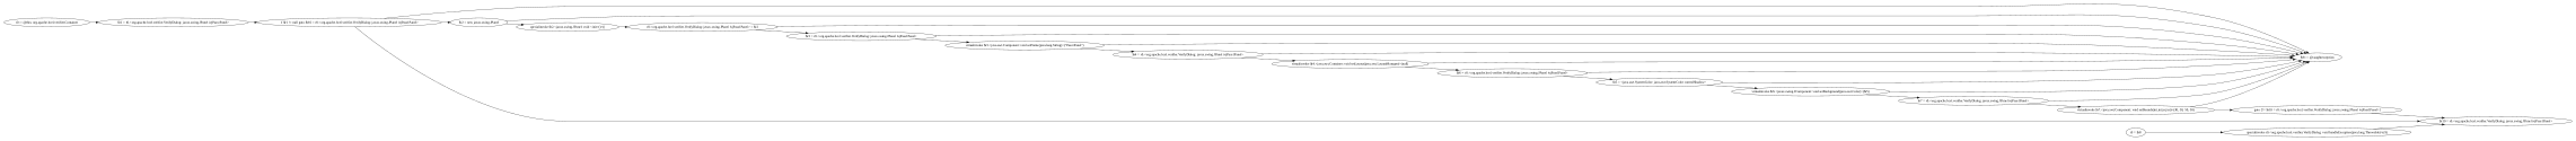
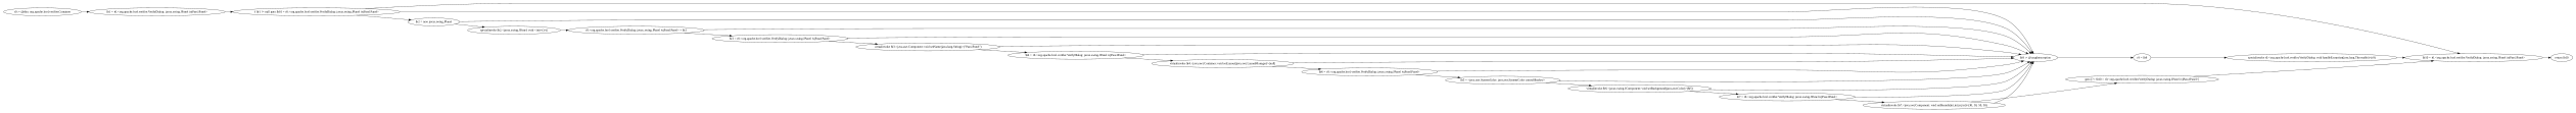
  digraph {
    fontname="Liberation Serif"
    rankdir=LR
    node [fontname="Liberation Serif"]
    edge [fontname="Liberation Serif"]
    n1 [label="r0 := @this: org.apache.bcel.verifier.Container"]
    "$r1 = r0.<org.apache.bcel.verifier.VerifyDialog: javax.swing.JPanel ivjPass1Panel>"
    "if $r1 != null goto $r10 = r0.<org.apache.bcel.verifier.VerifyDialog: javax.swing.JPanel ivjPass1Panel>"
    "$r2 = new javax.swing.JPanel"
    "$r8 := @caughtexception"
    "$r10 = r0.<org.apache.bcel.verifier.VerifyDialog: javax.swing.JPanel ivjPass1Panel>"
    "specialinvoke $r2.<javax.swing.JPanel: void <init>()>()"
    "r9 = $r8"
+   "return $r10"
    "r0.<org.apache.bcel.verifier.VerifyDialog: javax.swing.JPanel ivjPass1Panel> = $r2"
    "$r3 = r0.<org.apache.bcel.verifier.VerifyDialog: javax.swing.JPanel ivjPass1Panel>"
    "virtualinvoke $r3.<java.awt.Component: void setName(java.lang.String)>(\"Pass1Panel\")"
    "$r4 = r0.<org.apache.bcel.verifier.VerifyDialog: javax.swing.JPanel ivjPass1Panel>"
    "virtualinvoke $r4.<java.awt.Container: void setLayout(java.awt.LayoutManager)>(null)"
    "$r6 = r0.<org.apache.bcel.verifier.VerifyDialog: javax.swing.JPanel ivjPass1Panel>"
    "$r5 = <java.awt.SystemColor: java.awt.SystemColor controlShadow>"
    "virtualinvoke $r6.<javax.swing.JComponent: void setBackground(java.awt.Color)>($r5)"
    "$r7 = r0.<org.apache.bcel.verifier.VerifyDialog: javax.swing.JPanel ivjPass1Panel>"
    "virtualinvoke $r7.<java.awt.Component: void setBounds(int,int,int,int)>(30, 30, 50, 50)"
    "goto [?= $r10 = r0.<org.apache.bcel.verifier.VerifyDialog: javax.swing.JPanel ivjPass1Panel>]"
    "specialinvoke r0.<org.apache.bcel.verifier.VerifyDialog: void handleException(java.lang.Throwable)>(r9)"
    n1 -> "$r1 = r0.<org.apache.bcel.verifier.VerifyDialog: javax.swing.JPanel ivjPass1Panel>"
    "$r1 = r0.<org.apache.bcel.verifier.VerifyDialog: javax.swing.JPanel ivjPass1Panel>" -> "if $r1 != null goto $r10 = r0.<org.apache.bcel.verifier.VerifyDialog: javax.swing.JPanel ivjPass1Panel>"
    "if $r1 != null goto $r10 = r0.<org.apache.bcel.verifier.VerifyDialog: javax.swing.JPanel ivjPass1Panel>" -> "$r2 = new javax.swing.JPanel"
    "if $r1 != null goto $r10 = r0.<org.apache.bcel.verifier.VerifyDialog: javax.swing.JPanel ivjPass1Panel>" -> "$r8 := @caughtexception"
    "if $r1 != null goto $r10 = r0.<org.apache.bcel.verifier.VerifyDialog: javax.swing.JPanel ivjPass1Panel>" -> "$r10 = r0.<org.apache.bcel.verifier.VerifyDialog: javax.swing.JPanel ivjPass1Panel>"
    "$r2 = new javax.swing.JPanel" -> "$r8 := @caughtexception"
    "$r2 = new javax.swing.JPanel" -> "specialinvoke $r2.<javax.swing.JPanel: void <init>()>()"
+   "$r8 := @caughtexception" -> "r9 = $r8"
+   "$r10 = r0.<org.apache.bcel.verifier.VerifyDialog: javax.swing.JPanel ivjPass1Panel>" -> "return $r10"
    "specialinvoke $r2.<javax.swing.JPanel: void <init>()>()" -> "r0.<org.apache.bcel.verifier.VerifyDialog: javax.swing.JPanel ivjPass1Panel> = $r2"
    "r9 = $r8" -> "specialinvoke r0.<org.apache.bcel.verifier.VerifyDialog: void handleException(java.lang.Throwable)>(r9)"
    "r0.<org.apache.bcel.verifier.VerifyDialog: javax.swing.JPanel ivjPass1Panel> = $r2" -> "$r8 := @caughtexception"
    "r0.<org.apache.bcel.verifier.VerifyDialog: javax.swing.JPanel ivjPass1Panel> = $r2" -> "$r3 = r0.<org.apache.bcel.verifier.VerifyDialog: javax.swing.JPanel ivjPass1Panel>"
    "$r3 = r0.<org.apache.bcel.verifier.VerifyDialog: javax.swing.JPanel ivjPass1Panel>" -> "$r8 := @caughtexception"
    "$r3 = r0.<org.apache.bcel.verifier.VerifyDialog: javax.swing.JPanel ivjPass1Panel>" -> "virtualinvoke $r3.<java.awt.Component: void setName(java.lang.String)>(\"Pass1Panel\")"
    "virtualinvoke $r3.<java.awt.Component: void setName(java.lang.String)>(\"Pass1Panel\")" -> "$r8 := @caughtexception"
    "virtualinvoke $r3.<java.awt.Component: void setName(java.lang.String)>(\"Pass1Panel\")" -> "$r4 = r0.<org.apache.bcel.verifier.VerifyDialog: javax.swing.JPanel ivjPass1Panel>"
    "$r4 = r0.<org.apache.bcel.verifier.VerifyDialog: javax.swing.JPanel ivjPass1Panel>" -> "$r8 := @caughtexception"
    "$r4 = r0.<org.apache.bcel.verifier.VerifyDialog: javax.swing.JPanel ivjPass1Panel>" -> "virtualinvoke $r4.<java.awt.Container: void setLayout(java.awt.LayoutManager)>(null)"
    "virtualinvoke $r4.<java.awt.Container: void setLayout(java.awt.LayoutManager)>(null)" -> "$r8 := @caughtexception"
    "virtualinvoke $r4.<java.awt.Container: void setLayout(java.awt.LayoutManager)>(null)" -> "$r6 = r0.<org.apache.bcel.verifier.VerifyDialog: javax.swing.JPanel ivjPass1Panel>"
    "$r6 = r0.<org.apache.bcel.verifier.VerifyDialog: javax.swing.JPanel ivjPass1Panel>" -> "$r8 := @caughtexception"
    "$r6 = r0.<org.apache.bcel.verifier.VerifyDialog: javax.swing.JPanel ivjPass1Panel>" -> "$r5 = <java.awt.SystemColor: java.awt.SystemColor controlShadow>"
    "$r5 = <java.awt.SystemColor: java.awt.SystemColor controlShadow>" -> "$r8 := @caughtexception"
    "$r5 = <java.awt.SystemColor: java.awt.SystemColor controlShadow>" -> "virtualinvoke $r6.<javax.swing.JComponent: void setBackground(java.awt.Color)>($r5)"
    "virtualinvoke $r6.<javax.swing.JComponent: void setBackground(java.awt.Color)>($r5)" -> "$r8 := @caughtexception"
    "virtualinvoke $r6.<javax.swing.JComponent: void setBackground(java.awt.Color)>($r5)" -> "$r7 = r0.<org.apache.bcel.verifier.VerifyDialog: javax.swing.JPanel ivjPass1Panel>"
    "$r7 = r0.<org.apache.bcel.verifier.VerifyDialog: javax.swing.JPanel ivjPass1Panel>" -> "$r8 := @caughtexception"
    "$r7 = r0.<org.apache.bcel.verifier.VerifyDialog: javax.swing.JPanel ivjPass1Panel>" -> "virtualinvoke $r7.<java.awt.Component: void setBounds(int,int,int,int)>(30, 30, 50, 50)"
    "virtualinvoke $r7.<java.awt.Component: void setBounds(int,int,int,int)>(30, 30, 50, 50)" -> "$r8 := @caughtexception"
    "virtualinvoke $r7.<java.awt.Component: void setBounds(int,int,int,int)>(30, 30, 50, 50)" -> "goto [?= $r10 = r0.<org.apache.bcel.verifier.VerifyDialog: javax.swing.JPanel ivjPass1Panel>]"
    "goto [?= $r10 = r0.<org.apache.bcel.verifier.VerifyDialog: javax.swing.JPanel ivjPass1Panel>]" -> "$r10 = r0.<org.apache.bcel.verifier.VerifyDialog: javax.swing.JPanel ivjPass1Panel>"
    "specialinvoke r0.<org.apache.bcel.verifier.VerifyDialog: void handleException(java.lang.Throwable)>(r9)" -> "$r10 = r0.<org.apache.bcel.verifier.VerifyDialog: javax.swing.JPanel ivjPass1Panel>"
  }
